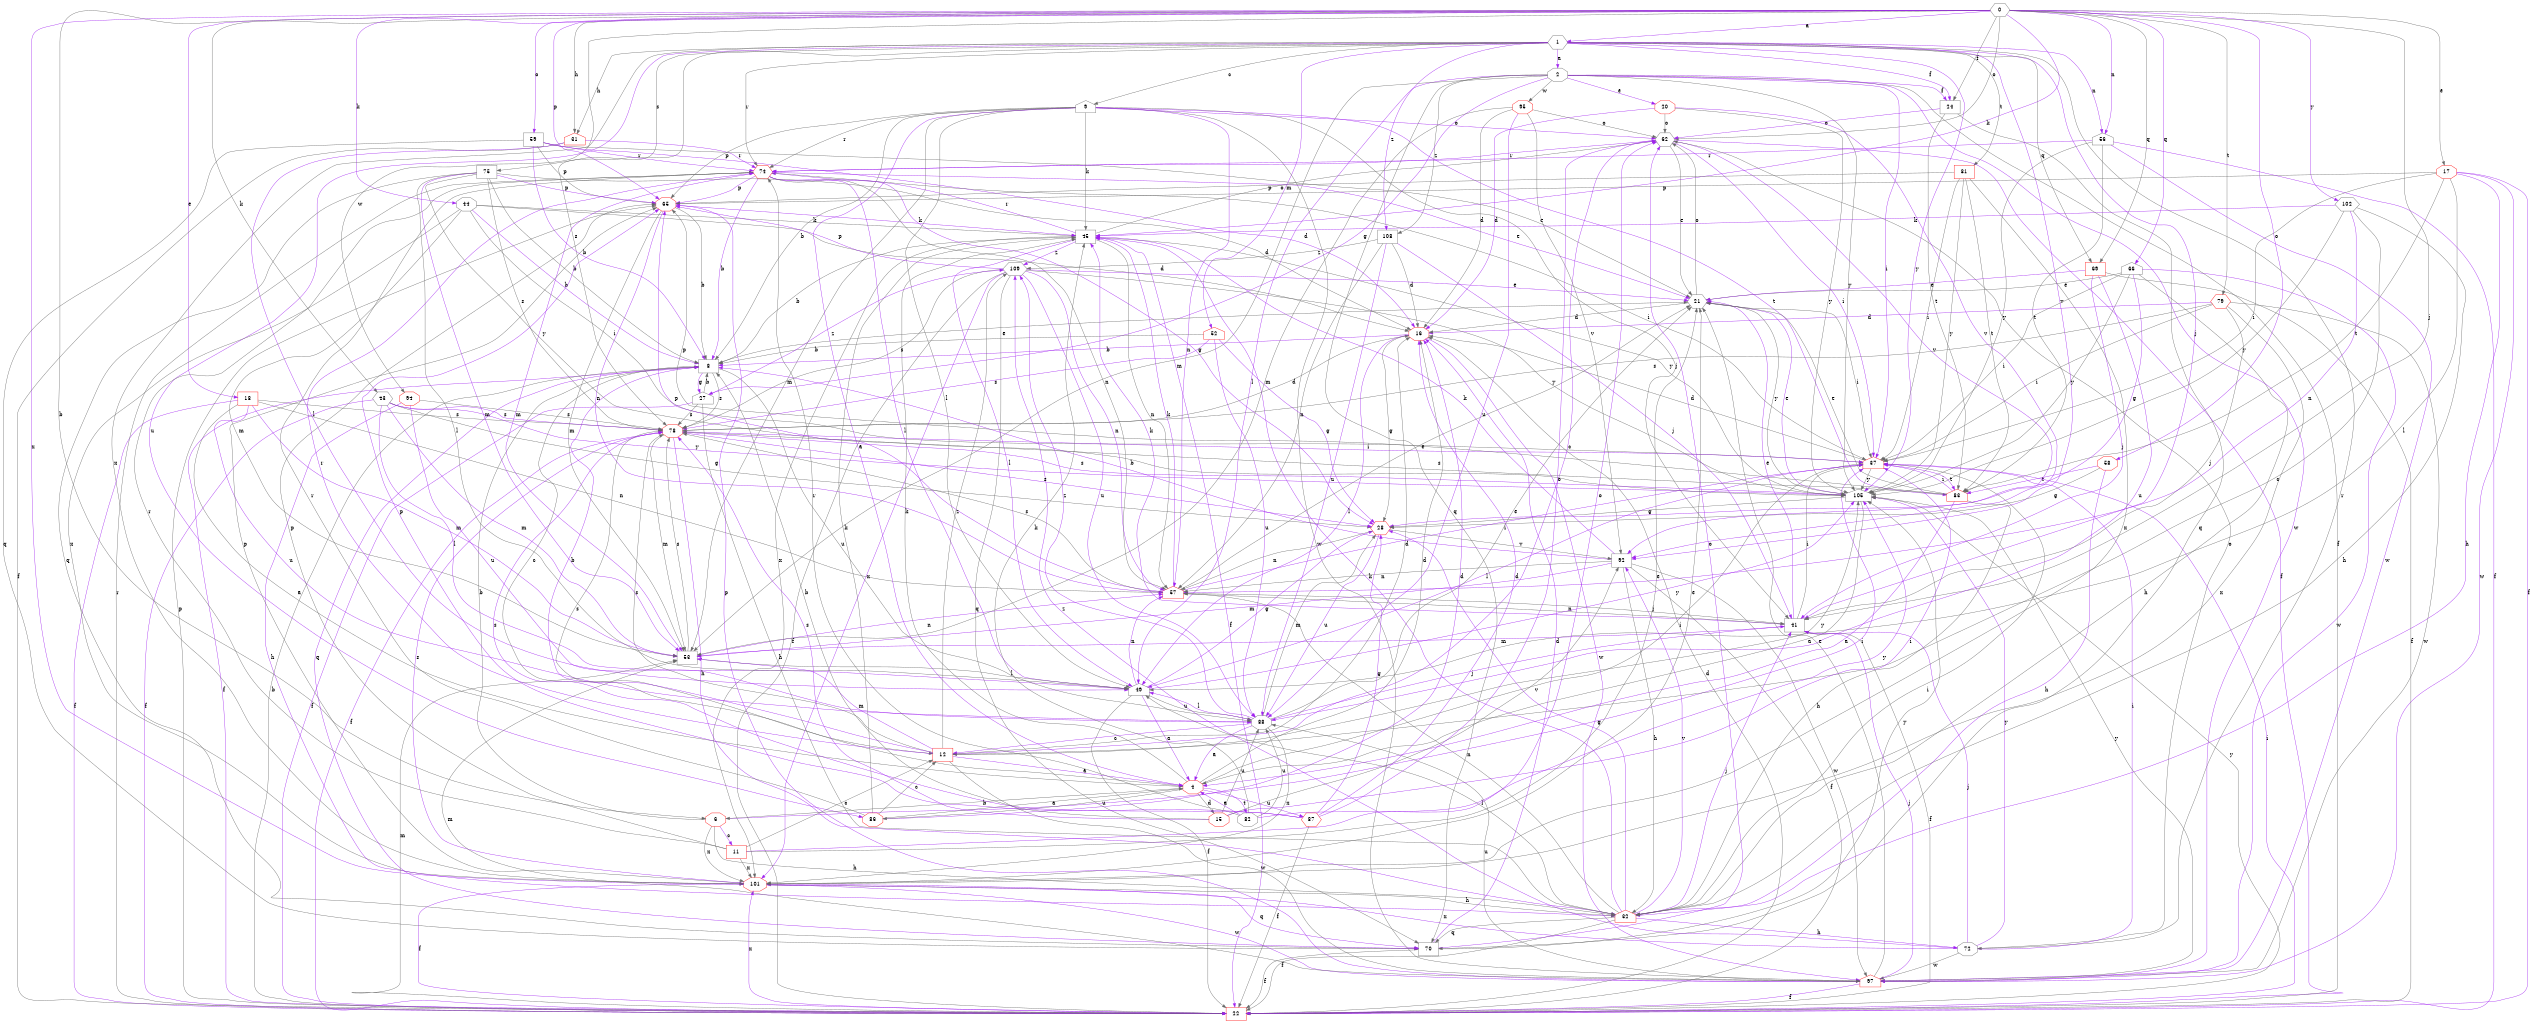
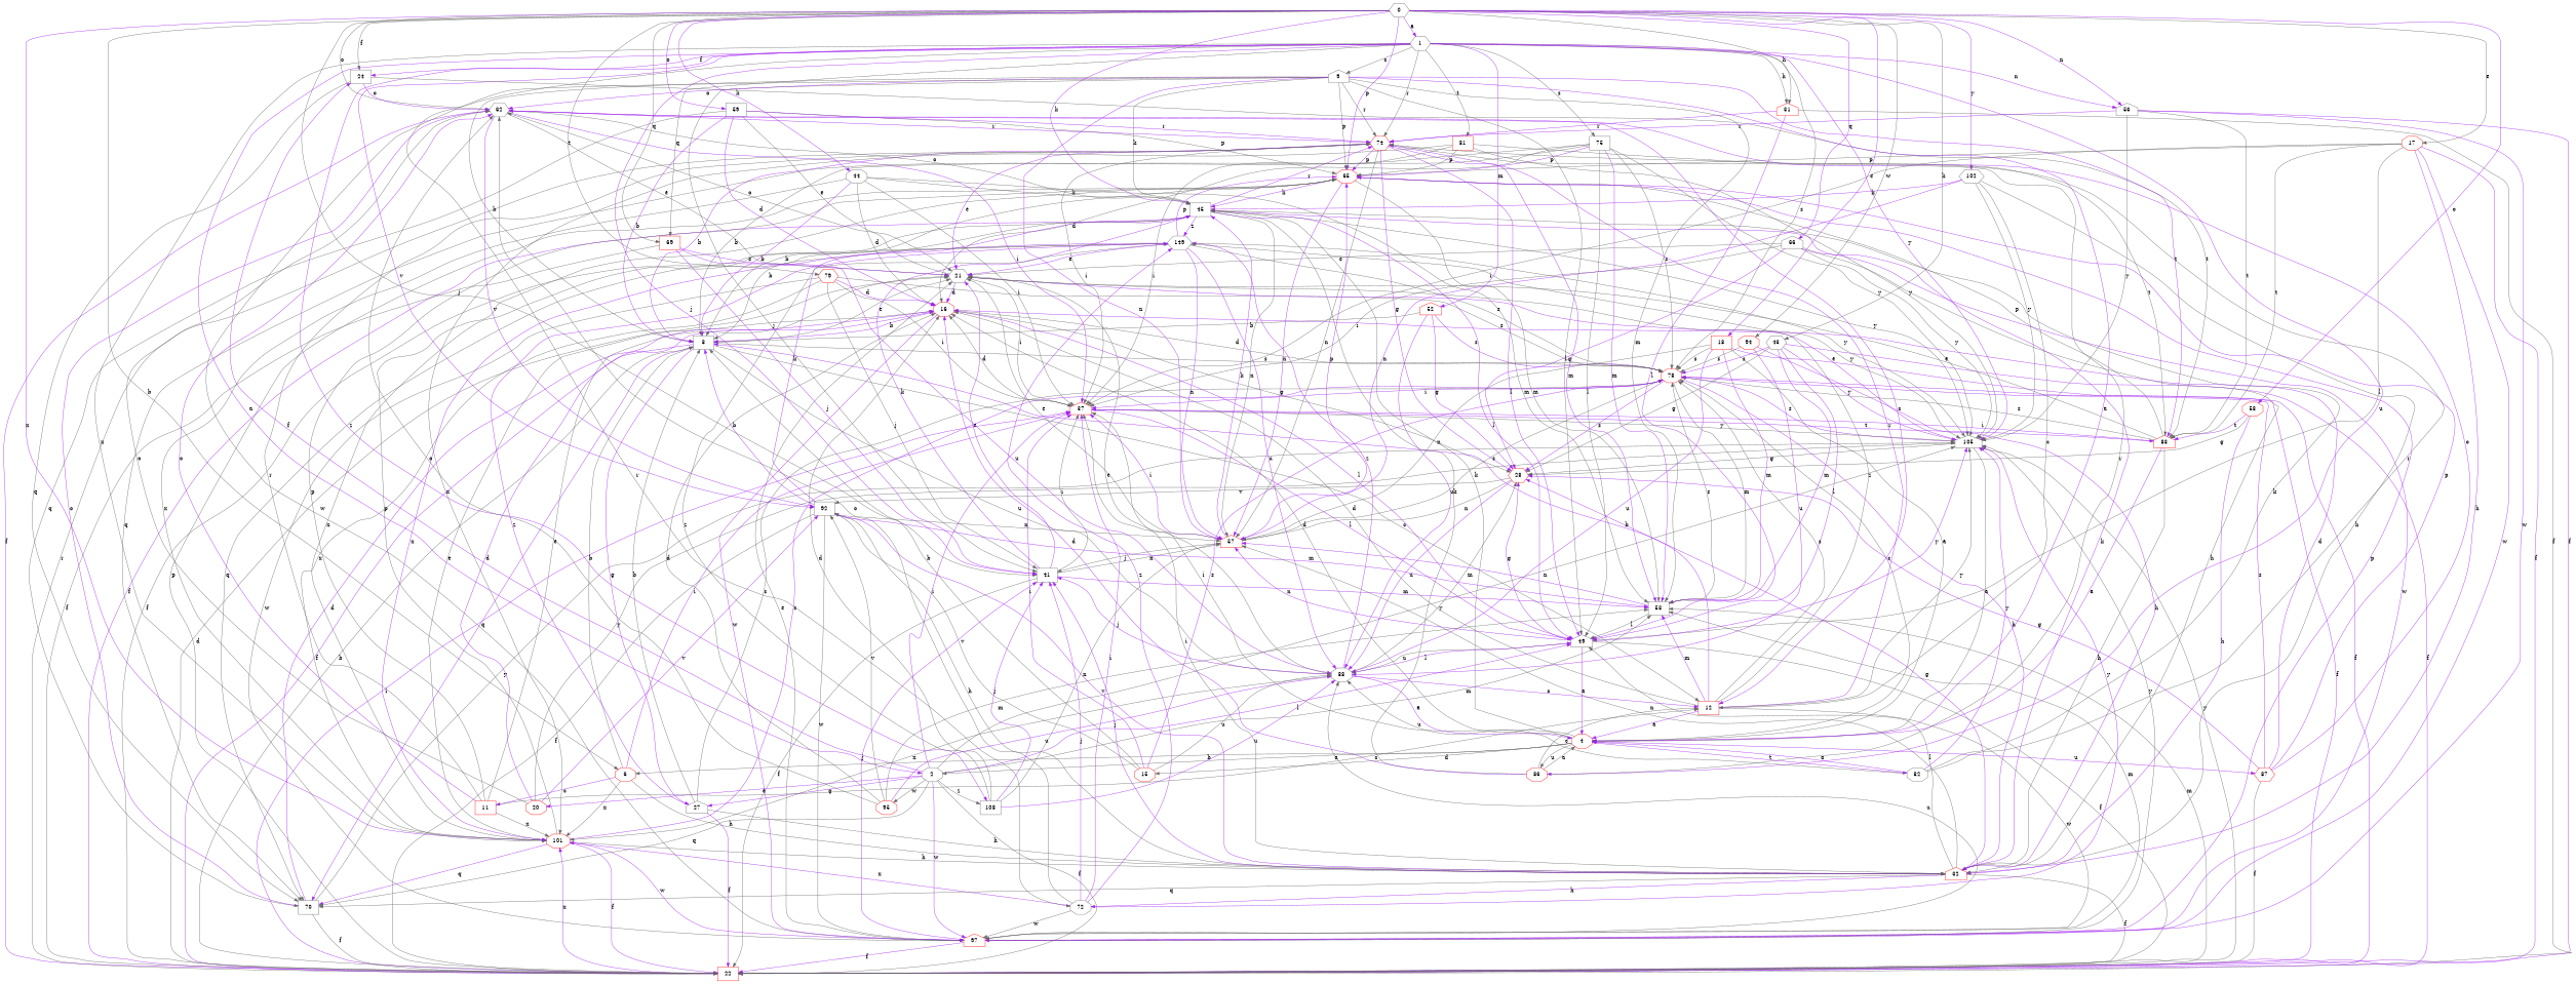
  strict digraph {
    node [color=red shape=octagon]
    edge [color=gray40]
    0 [color=gray40 shape=hexagon]
    1 [color=gray40 shape=hexagon]
    6
    17
    18 [shape=box]
    24 [color=gray40 shape=box]
    31 [shape=house]
    41 [color=gray40 shape=box]
    43 [color=gray40 shape=hexagon]
    44 [color=gray40]
    45 [color=gray40 shape=box]
    56 [color=gray40 shape=house]
    58
    59 [color=gray40 shape=box]
    62 [color=gray40 shape=hexagon]
    65
    66 [color=gray40 shape=house]
    69 [shape=box]
    79 [shape=hexagon]
    94
    101
    102 [color=gray40 shape=hexagon]
    2 [color=gray40]
    9 [color=gray40 shape=house]
    52 [shape=house]
    72 [color=gray40]
    74 [shape=hexagon]
    75 [color=gray40 shape=box]
    78
    81 [shape=box]
    86
    92 [color=gray40 shape=box]
    105 [color=gray40 shape=house]
    108 [color=gray40 shape=box]
    37 [shape=house]
    8 [color=gray40 shape=box]
    11 [shape=box]
    32 [shape=house]
    n39 [label=22 shape=box]
    49 [color=gray40 shape=house]
    97 [shape=house]
    83 [shape=house]
    53 [color=gray40 shape=box]
    4
    88 [color=gray40]
    57 [shape=house]
    70 [color=gray40 shape=box]
    21 [color=gray40 shape=hexagon]
    28 [shape=hexagon]
    16
-   109 [color=gray40 shape=hexagon]
+   109 [color=gray40 shape=hexagon label=149]
    12 [shape=box]
    20
    27 [color=gray40 shape=house]
    95
    15
    82 [color=gray40]
    87 [shape=hexagon]
    0 -> 1 [color=purple label=a]
    0 -> 6 [label=b]
    0 -> 17 [label=e]
    0 -> 18 [color=purple label=e]
    0 -> 24 [label=f]
    0 -> 31 [label=h]
    0 -> 41 [label=j]
    0 -> 43 [label=k]
    0 -> 44 [color=purple label=k]
    0 -> 45 [color=purple label=k]
    0 -> 56 [color=purple label=n]
    0 -> 58 [color=purple label=o]
    0 -> 59 [color=purple label=o]
    0 -> 62 [label=o]
    0 -> 65 [color=purple label=p]
    0 -> 66 [color=purple label=q]
    0 -> 69 [label=q]
    0 -> 79 [label=t]
    0 -> 94 [label=w]
    0 -> 101 [color=purple label=x]
    0 -> 102 [color=purple label=y]
    1 -> 24 [color=purple label=f]
    1 -> 31 [label=h]
    1 -> 41 [color=purple label=j]
    1 -> 56 [color=purple label=n]
    1 -> 69 [label=q]
    1 -> 101 [label=x]
    1 -> 2 [color=purple label=a]
    1 -> 9 [label=c]
    1 -> 52 [color=purple label=m]
    1 -> 72 [label=r]
    1 -> 74 [label=r]
    1 -> 75 [label=s]
    1 -> 78 [label=s]
    1 -> 81 [label=t]
    1 -> 86 [color=purple label=u]
    1 -> 92 [color=purple label=v]
    1 -> 105 [color=purple label=y]
    1 -> 108 [color=purple label=z]
    6 -> 101 [label=x]
    6 -> 37 [color=purple label=i]
    6 -> 8 [label=b]
    6 -> 11 [color=purple label=c]
    6 -> 32 [label=h]
    17 -> 65 [label=p]
    17 -> 37 [label=i]
    17 -> 32 [color=purple label=h]
    17 -> n39 [color=purple label=f]
    17 -> 49 [label=l]
    17 -> 97 [color=purple label=w]
    17 -> 83 [label=t]
    18 -> 78 [label=s]
    18 -> n39 [color=purple label=f]
    18 -> 53 [color=purple label=m]
    18 -> 4 [label=a]
    18 -> 88 [color=purple label=u]
    18 -> 57 [label=n]
    24 -> 62 [color=purple label=o]
    24 -> 83 [label=t]
    24 -> 70 [label=q]
    31 -> 74 [color=purple label=r]
    31 -> n39 [label=f]
    31 -> 49 [color=purple label=l]
    41 -> 45 [color=purple label=k]
    41 -> 37 [label=i]
    41 -> n39 [label=f]
    41 -> 53 [color=purple label=m]
    41 -> 57 [label=n]
    41 -> 21 [color=purple label=e]
    43 -> 78 [color=purple label=s]
    43 -> 105 [color=purple label=y]
    43 -> n39 [color=purple label=f]
    43 -> 49 [color=purple label=l]
    43 -> 53 [color=purple label=m]
    43 -> 28 [label=g]
    44 -> 45 [label=k]
    44 -> 101 [label=x]
    44 -> 37 [label=i]
    44 -> 8 [color=purple label=b]
    44 -> 53 [label=m]
    44 -> 16 [label=d]
    45 -> 62 [label=o]
    45 -> 101 [label=x]
    45 -> 74 [color=purple label=r]
    45 -> 105 [label=y]
    45 -> 8 [label=b]
    45 -> n39 [color=purple label=f]
    45 -> 49 [color=purple label=l]
    45 -> 57 [label=n]
    45 -> 109 [color=purple label=z]
    56 -> 74 [color=purple label=r]
    56 -> 105 [label=y]
    56 -> n39 [color=purple label=f]
    56 -> 97 [color=purple label=w]
    56 -> 83 [label=t]
    58 -> 32 [color=purple label=h]
    58 -> 83 [color=purple label=t]
    58 -> 28 [label=g]
    59 -> 65 [label=p]
    59 -> 74 [color=purple label=r]
    59 -> 8 [color=purple label=b]
    59 -> 70 [label=q]
    59 -> 21 [label=e]
    59 -> 16 [color=purple label=d]
    62 -> 74 [color=purple label=r]
    62 -> 92 [color=purple label=v]
    62 -> 37 [color=purple label=i]
    62 -> n39 [color=purple label=f]
    62 -> 21 [label=e]
    62 -> 12 [color=purple label=c]
    65 -> 45 [color=purple label=k]
    65 -> 8 [label=b]
    65 -> 53 [label=m]
    65 -> 57 [color=purple label=n]
    66 -> 105 [label=y]
    66 -> 37 [label=i]
    66 -> 32 [label=h]
    66 -> 97 [color=purple label=w]
    66 -> 21 [label=e]
    66 -> 28 [color=purple label=g]
    69 -> 41 [color=purple label=j]
    69 -> n39 [label=f]
    69 -> 88 [color=purple label=u]
    69 -> 21 [color=purple label=e]
    79 -> 41 [label=j]
    79 -> 101 [label=x]
    79 -> 78 [label=s]
    79 -> 37 [label=i]
    79 -> 97 [label=w]
    79 -> 16 [color=purple label=d]
    94 -> 78 [label=s]
    94 -> 32 [color=purple label=h]
    94 -> 88 [color=purple label=u]
    101 -> 65 [label=p]
    101 -> 78 [color=purple label=s]
    101 -> 32 [label=h]
    101 -> n39 [color=purple label=f]
    101 -> 97 [color=purple label=w]
    101 -> 70 [color=purple label=q]
    101 -> 21 [label=e]
    102 -> 45 [color=purple label=k]
    102 -> 105 [label=y]
    102 -> 32 [label=h]
    102 -> 57 [color=purple label=n]
    102 -> 12 [label=c]
    2 -> 24 [color=purple label=f]
    2 -> 105 [label=y]
    2 -> 108 [label=z]
    2 -> 37 [color=purple label=i]
    2 -> n39 [label=f]
    2 -> 49 [color=purple label=l]
    2 -> 97 [color=purple label=w]
    2 -> 53 [label=m]
    2 -> 70 [label=q]
    2 -> 20 [color=purple label=e]
    2 -> 27 [color=purple label=g]
    2 -> 95 [label=w]
    9 -> 41 [label=j]
    9 -> 45 [label=k]
    9 -> 62 [color=purple label=o]
    9 -> 65 [label=p]
    9 -> 74 [label=r]
    9 -> 8 [label=b]
    9 -> 49 [label=l]
    9 -> 97 [label=w]
    9 -> 83 [color=purple label=t]
    9 -> 53 [label=m]
    9 -> 4 [color=purple label=a]
    9 -> 57 [color=purple label=n]
    52 -> 78 [color=purple label=s]
    52 -> 8 [label=b]
    52 -> 88 [color=purple label=u]
    52 -> 28 [color=purple label=g]
    72 -> 41 [color=purple label=j]
    72 -> 62 [label=o]
    72 -> 101 [color=purple label=x]
    72 -> 105 [color=purple label=y]
    72 -> 37 [color=purple label=i]
    72 -> 97 [label=w]
    72 -> 109 [color=purple label=z]
    74 -> 65 [color=purple label=p]
    74 -> 37 [label=i]
    74 -> 8 [color=purple label=b]
    74 -> 49 [color=purple label=l]
    74 -> 53 [color=purple label=m]
    74 -> 57 [label=n]
    74 -> 21 [color=purple label=e]
    74 -> 28 [color=purple label=g]
    75 -> 65 [color=purple label=p]
    75 -> 78 [label=s]
    75 -> 105 [label=y]
    75 -> 8 [label=b]
    75 -> 49 [label=l]
    75 -> 53 [color=purple label=m]
    75 -> 70 [label=q]
    75 -> 16 [label=d]
    78 -> 37 [color=purple label=i]
    78 -> 32 [color=purple label=h]
    78 -> n39 [color=purple label=f]
    78 -> 53 [label=m]
    78 -> 28 [color=purple label=s]
    78 -> 16 [label=d]
    81 -> 65 [label=p]
    81 -> 101 [label=x]
    81 -> 105 [label=y]
    81 -> 37 [label=i]
    81 -> 83 [label=t]
    86 -> 45 [label=k]
    86 -> 74 [label=r]
    86 -> 4 [label=a]
    86 -> 16 [color=purple label=d]
    86 -> 12 [label=c]
    92 -> 45 [color=purple label=k]
    92 -> 8 [color=purple label=b]
    92 -> 32 [label=h]
    92 -> n39 [label=f]
    92 -> 97 [label=w]
    92 -> 53 [color=purple label=m]
    92 -> 57 [label=n]
    105 -> 78 [color=purple label=s]
    105 -> 4 [label=a]
    105 -> 21 [color=purple label=e]
    105 -> 28 [label=g]
    108 -> 41 [color=purple label=j]
    108 -> 88 [color=purple label=u]
    108 -> 57 [label=n]
    108 -> 16 [label=d]
    108 -> 109 [label=z]
    37 -> 105 [label=y]
    37 -> 49 [color=purple label=l]
    37 -> 83 [color=purple label=t]
    37 -> 16 [label=d]
    8 -> 78 [label=s]
    8 -> n39 [color=purple label=f]
    8 -> 88 [label=u]
    8 -> 70 [color=purple label=q]
    8 -> 21 [label=e]
    8 -> 12 [label=c]
    8 -> 27 [color=purple label=g]
    11 -> 62 [color=purple label=o]
    11 -> 65 [label=p]
    11 -> 101 [label=x]
    11 -> 74 [label=r]
    11 -> 21 [label=e]
    11 -> 12 [label=c]
    32 -> 41 [color=purple label=j]
    32 -> 45 [color=purple label=k]
    32 -> 72 [color=purple label=h]
    32 -> 92 [color=purple label=v]
    32 -> 37 [label=i]
    32 -> n39 [label=f]
    32 -> 49 [label=l]
    32 -> 57 [label=n]
    32 -> 70 [label=q]
    32 -> 28 [color=purple label=g]
    n39 -> 65 [label=p]
    n39 -> 101 [color=purple label=x]
    n39 -> 74 [label=r]
    n39 -> 105 [label=y]
    n39 -> 37 [color=purple label=i]
    n39 -> 8 [label=b]
    n39 -> 53 [label=m]
    n39 -> 16 [label=d]
    49 -> 105 [color=purple label=y]
    49 -> n39 [label=f]
    49 -> 4 [color=purple label=a]
    49 -> 88 [label=u]
    49 -> 57 [color=purple label=n]
    49 -> 28 [color=purple label=g]
    97 -> 41 [color=purple label=j]
    97 -> 65 [color=purple label=p]
    97 -> 105 [label=y]
    97 -> n39 [color=purple label=f]
    97 -> 53 [label=m]
    97 -> 88 [label=u]
    97 -> 21 [label=e]
    83 -> 65 [label=p]
    83 -> 78 [label=s]
    83 -> 37 [color=purple label=i]
    83 -> 32 [label=h]
    83 -> 4 [color=purple label=a]
    83 -> 21 [label=e]
    53 -> 78 [label=s]
    53 -> 49 [label=l]
    53 -> 57 [color=purple label=n]
    4 -> 6 [label=b]
    4 -> 45 [label=k]
+   4 -> 2 [label=a]
    4 -> 78 [label=s]
    4 -> 86 [label=u]
    4 -> 37 [label=i]
    4 -> 16 [label=d]
    4 -> 15 [label=d]
    4 -> 82 [color=purple label=t]
    4 -> 87 [color=purple label=u]
    88 -> 41 [color=purple label=j]
    88 -> 101 [label=x]
    88 -> 49 [color=purple label=l]
    88 -> 4 [color=purple label=a]
    88 -> 21 [label=e]
    88 -> 28 [label=m]
    88 -> 109 [color=purple label=z]
    88 -> 12 [color=purple label=c]
    57 -> 41 [label=j]
    57 -> 45 [color=purple label=k]
    57 -> 65 [color=purple label=p]
    57 -> 78 [label=s]
    57 -> 37 [color=purple label=i]
    57 -> 21 [label=e]
    70 -> 62 [color=purple label=o]
    70 -> 105 [label=y]
    70 -> n39 [label=f]
    70 -> 16 [color=purple label=d]
    21 -> 62 [label=o]
    21 -> 105 [label=y]
    21 -> 37 [label=i]
-   21 -> 16 [label=d]
+   21 -> 16 [color=purple label=d]
    28 -> 92 [label=v]
    28 -> 88 [color=purple label=u]
    28 -> 57 [label=n]
    16 -> 8 [color=purple label=b]
    16 -> 49 [color=purple label=l]
    16 -> 97 [color=purple label=w]
    16 -> 28 [label=g]
    109 -> 65 [color=purple label=p]
    109 -> 101 [color=purple label=x]
    109 -> 78 [label=s]
    109 -> 105 [label=y]
    109 -> n39 [label=f]
    109 -> 88 [color=purple label=u]
    109 -> 57 [color=purple label=n]
    109 -> 70 [label=q]
    109 -> 21 [color=purple label=e]
    12 -> 74 [color=purple label=r]
    12 -> 78 [label=s]
    12 -> 105 [label=y]
    12 -> 8 [color=purple label=b]
    12 -> 97 [label=w]
    12 -> 53 [color=purple label=m]
    12 -> 4 [color=purple label=a]
    12 -> 16 [label=d]
    12 -> 109 [label=z]
    20 -> 62 [label=o]
    20 -> 92 [color=purple label=v]
    20 -> 105 [label=y]
    20 -> 16 [color=purple label=d]
    27 -> 78 [label=s]
    27 -> 8 [label=b]
    27 -> 32 [label=h]
    27 -> n39 [color=purple label=f]
    27 -> 109 [color=purple label=z]
    95 -> 62 [label=o]
    95 -> 92 [label=v]
    95 -> 53 [label=m]
    95 -> 88 [color=purple label=u]
    95 -> 16 [label=d]
    15 -> 78 [color=purple label=s]
    15 -> 92 [label=v]
    15 -> 37 [color=purple label=i]
    15 -> 8 [label=b]
    15 -> 88 [label=u]
    82 -> 45 [label=k]
    82 -> 74 [label=r]
    82 -> 105 [color=purple label=y]
    82 -> 4 [color=purple label=a]
    82 -> 88 [label=u]
    87 -> 62 [color=purple label=o]
    87 -> 65 [color=purple label=p]
    87 -> 78 [color=purple label=s]
    87 -> n39 [label=f]
    87 -> 28 [color=purple label=g]
    87 -> 16 [color=purple label=d]
  }
